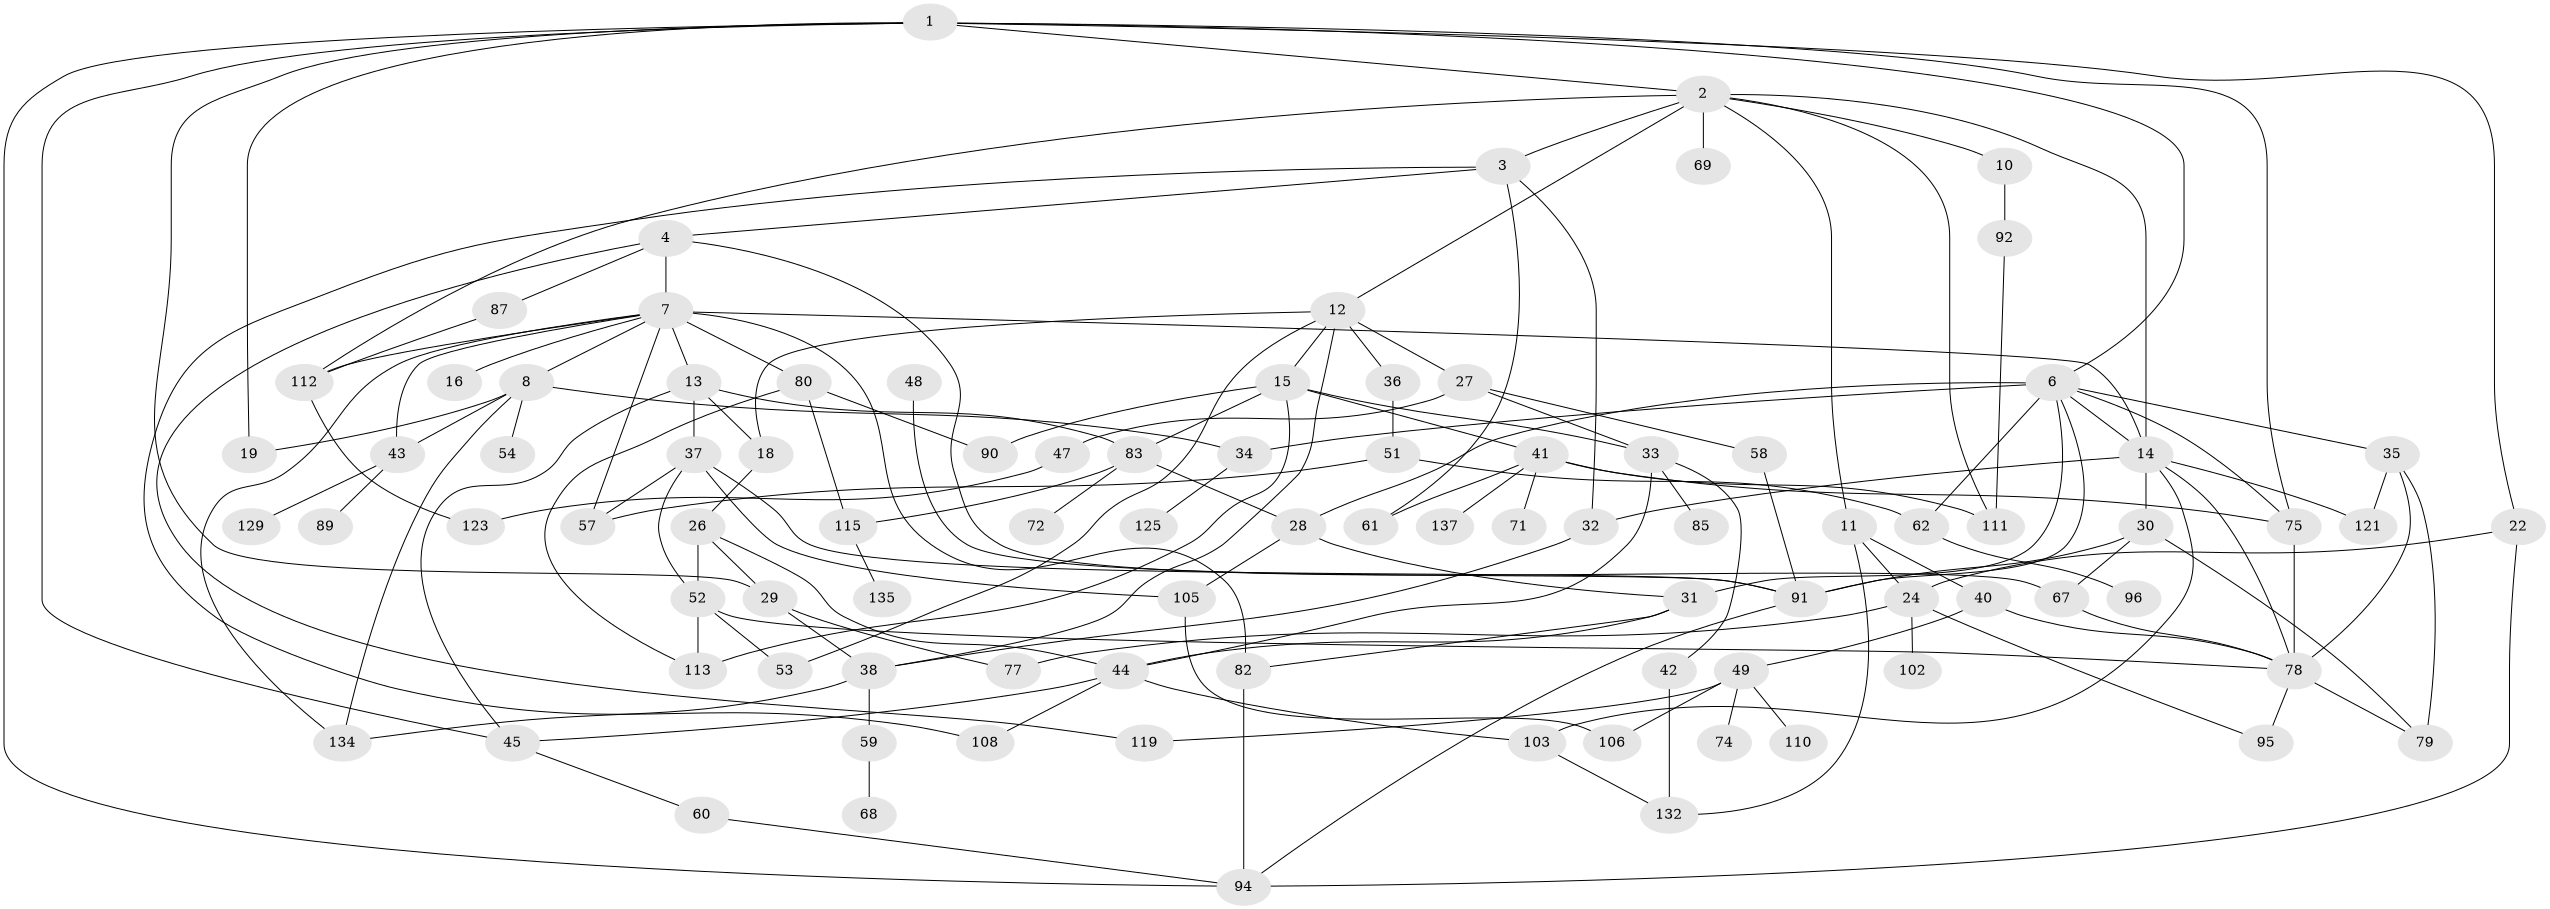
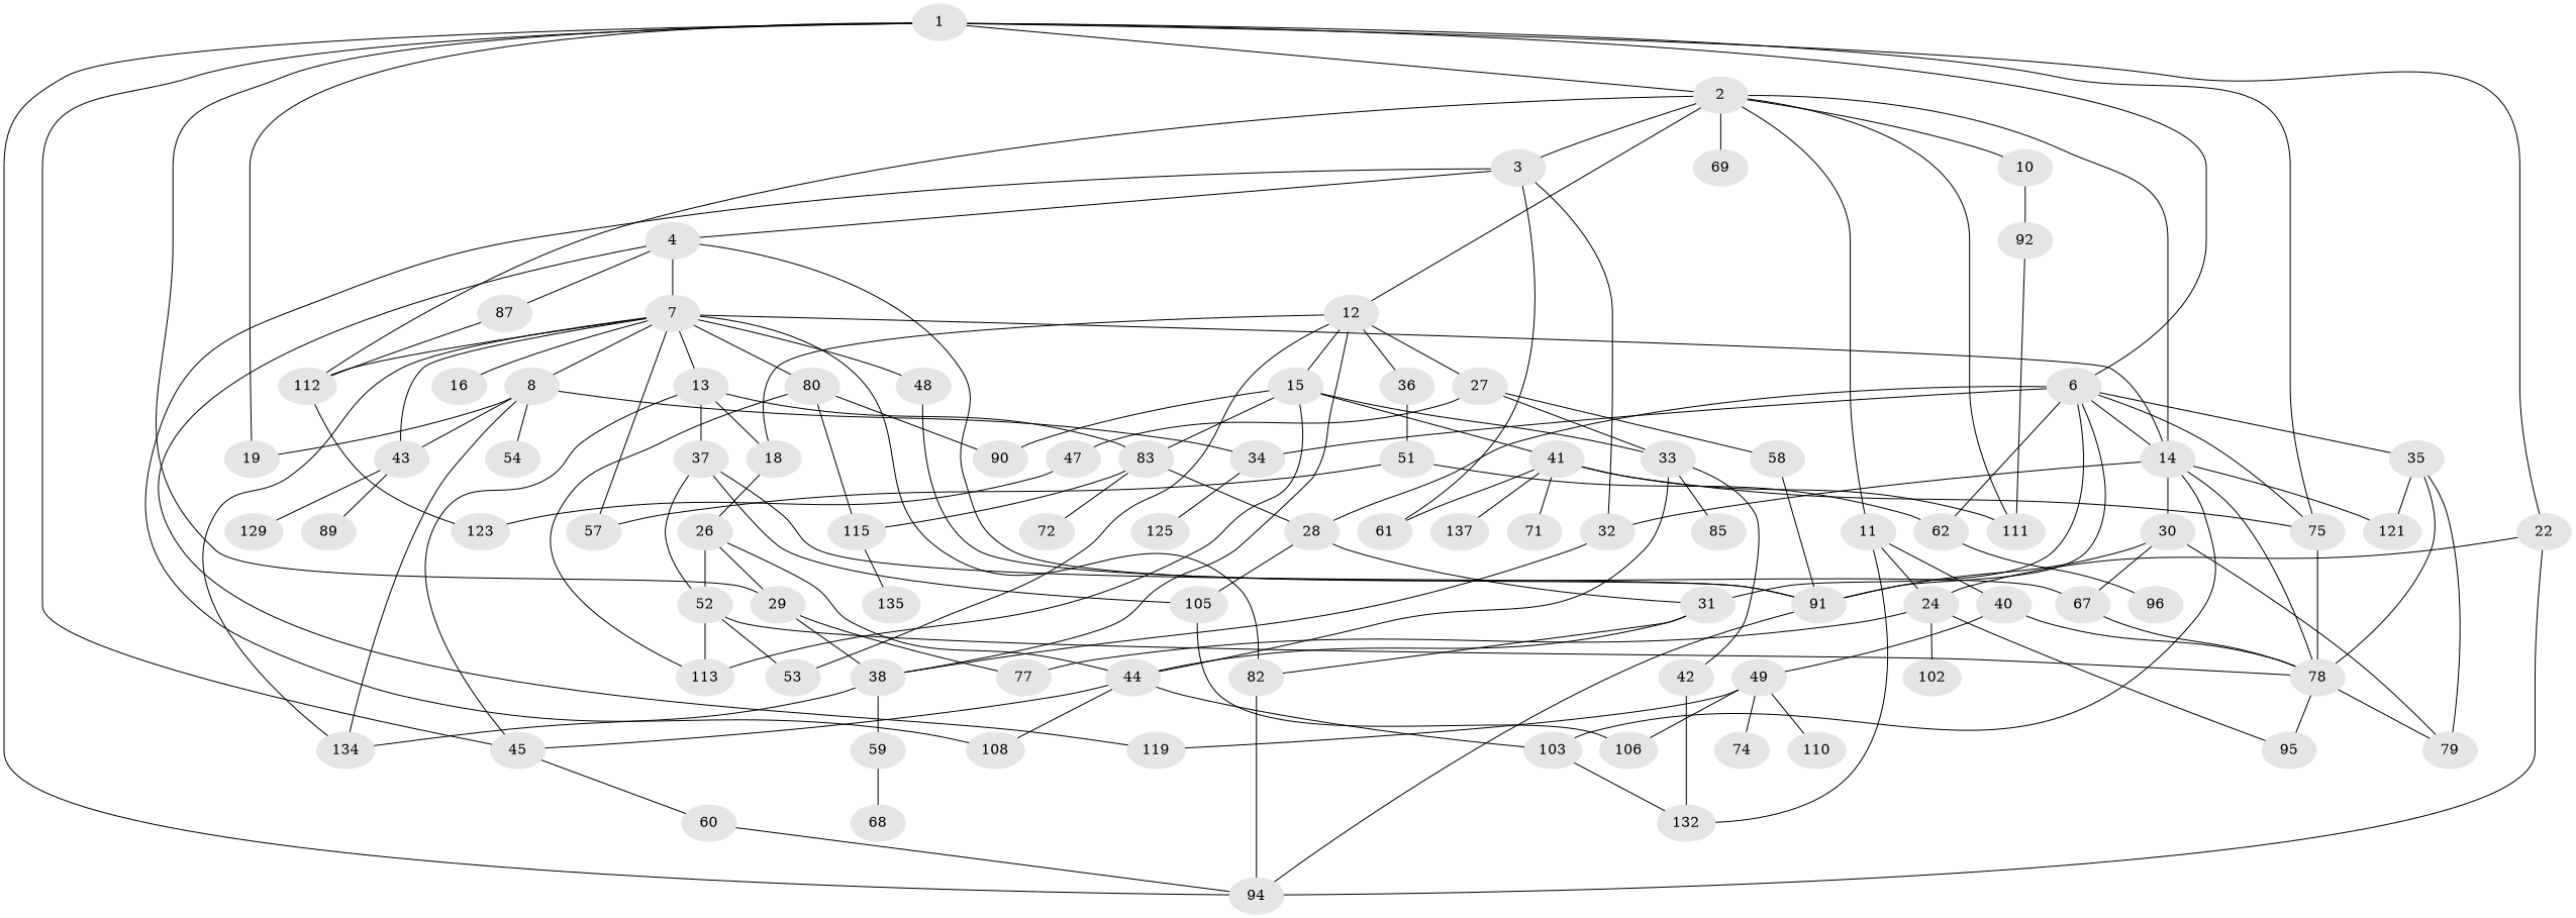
  graph {
    node [color=gray90 style=filled]
    1 [super="+9"]
    2 [super="+5"]
    6 [super="+20"]
    19 [super="+46"]
    22 [super="+107"]
    29
    45 [super="+81"]
    75 [super="+83"]
    94 [super="+116"]
    3
    10
    11
    12 [super="+15"]
    14 [super="+25"]
    69
    111
    112 [super="+128"]
    28 [super="+131"]
    31 [super="+118"]
    34 [super="+122"]
    35 [super="+120"]
    62
    91 [super="+100"]
    24 [super="+39"]
    38
    77
    60
    78 [super="+104"]
    4 [super="+56"]
    32 [super="+86"]
    61 [super="+63"]
    108
    92
    40 [super="+99"]
    132 [super="+133"]
    n36 [label=15]
    18
    27 [super="+55"]
    36
    53
    30
    103 [super="+127"]
    121
    123
    7 [super="+76"]
    67 [super="+101"]
    87
    119
    8 [super="+65"]
    13 [super="+21"]
    16
    43 [super="+50"]
    48
    57 [super="+73"]
    80 [super="+114"]
    82 [super="+93"]
    134
    105
    44 [super="+126"]
    125
    79 [super="+124"]
    96
    54
    n64 [label=83]
    37 [super="+64"]
    89
    129
    90
    113
    115
    95
    102
    49 [super="+98"]
    33 [super="+84"]
    41 [super="+109"]
    26 [super="+70"]
    47 [super="+117"]
    58
    51 [super="+88"]
    59 [super="+66"]
    72
    52 [super="+130"]
    42
    85
    71
    n86 [label=137]
    135
    106
    68 [super="+97"]
    74
    110
    1 -- 2
    1 -- 6
    1 -- 19
    1 -- 22
    1 -- 29
    1 -- 45
    1 -- 75
    1 -- 94
    2 -- 3
    2 -- 10
    2 -- 11
    2 -- 12
    2 -- 14
    2 -- 69
    2 -- 111
    2 -- 112
    6 -- 75
    6 -- 14
    6 -- 28
    6 -- 31
    6 -- 34
    6 -- 35
    6 -- 62
    6 -- 91
    22 -- 94
    22 -- 24
    29 -- 38
    29 -- 77
    45 -- 60
    75 -- 78
    3 -- 4
    3 -- 32
    3 -- 61
    3 -- 108
    10 -- 92
    11 -- 24
    11 -- 40
    11 -- 132
    12 -- 38
    12 -- n36
    12 -- 18
    12 -- 27
    12 -- 36
    12 -- 53
    14 -- 78
    14 -- 32
    14 -- 30
    14 -- 103
    14 -- 121
    112 -- 123
    28 -- 31
    28 -- 105
    31 -- 82
    31 -- 44
    34 -- 125
    35 -- 78
    35 -- 121
    35 -- 79
    62 -- 96
    91 -- 94
    24 -- 77
    24 -- 95
    24 -- 102
    38 -- 134
    38 -- 59
    60 -- 94
    78 -- 79
    78 -- 95
    4 -- 7
    4 -- 67
    4 -- 87
    4 -- 119
    32 -- 38
    92 -- 111
    40 -- 78
    40 -- 49
    n36 -- n64
    n36 -- 90
    n36 -- 113
    n36 -- 33
    n36 -- 41
    18 -- 26
    27 -- 33
    27 -- 47
    27 -- 58
    36 -- 51
    30 -- 91
    30 -- 67
    30 -- 79
    103 -- 132
    7 -- 14
    7 -- 112
    7 -- 8
    7 -- 13
    7 -- 16
    7 -- 43
+   7 -- 48
    7 -- 57
    7 -- 80
    7 -- 82 [weight=2]
    7 -- 134
    67 -- 78
    87 -- 112
    8 -- 19
    8 -- 34
    8 -- 43
    8 -- 134
    8 -- 54
    13 -- 45
    13 -- 18
    13 -- n64
    13 -- 37
    43 -- 89
    43 -- 129
    48 -- 91
    80 -- 90 [weight=2]
    80 -- 113
    80 -- 115
    82 -- 94
    105 -- 106
    44 -- 45
    44 -- 108
    44 -- 103
    n64 -- 28
    n64 -- 115
    n64 -- 72
    37 -- 91
-   37 -- 57
    37 -- 105
    37 -- 52
    115 -- 135
    49 -- 119
    49 -- 106
    49 -- 74
    49 -- 110
    33 -- 44
    33 -- 42
    33 -- 85
    41 -- 75
    41 -- 111
    41 -- 61
    41 -- 71
    41 -- n86
    26 -- 29
    26 -- 44
    26 -- 52
    47 -- 123
    58 -- 91
    51 -- 62
    51 -- 57
    59 -- 68
    52 -- 78
    52 -- 53
    52 -- 113
    42 -- 132
  }
